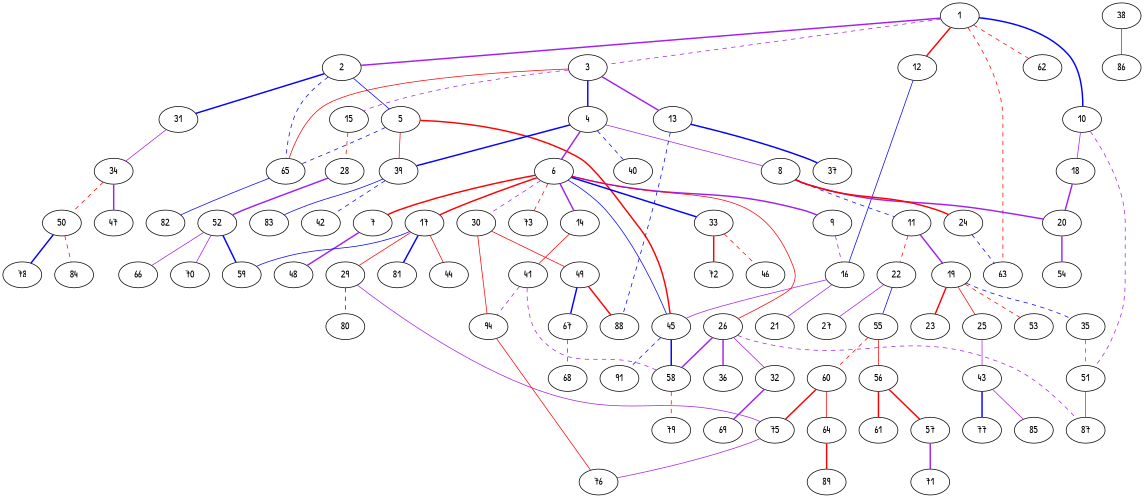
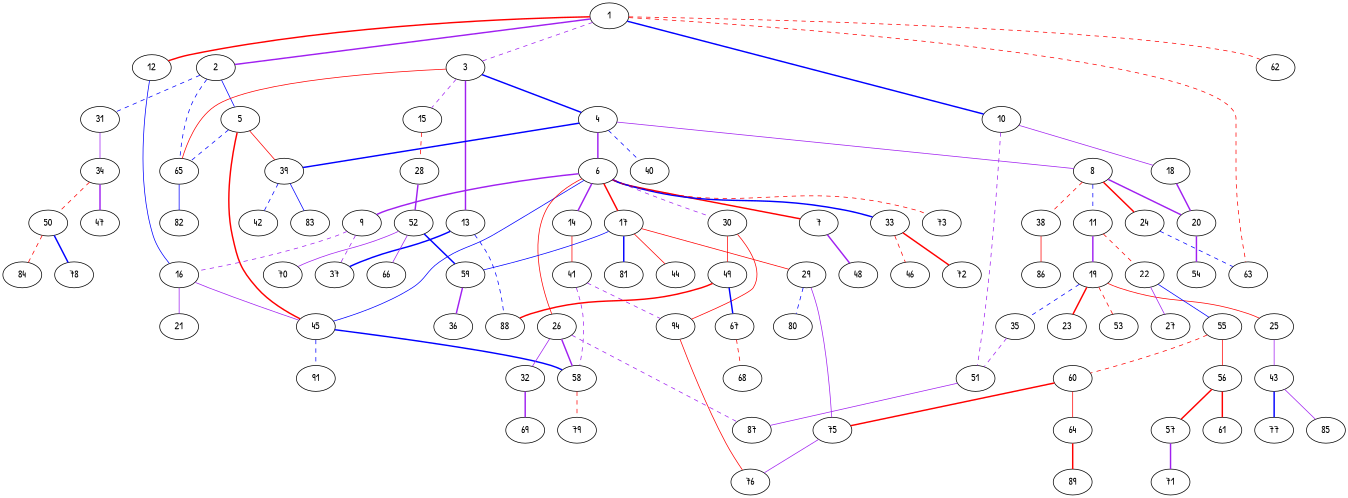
  graph {
    fontname="Patrick Hand"
    node [fontname="Patrick Hand"]
    edge [color=purple fontname="Patrick Hand" style=bold]
    1
    2
    3
    10
    12
    62
    63
    5
    31
    65
    4
    13
    15
    18
    51
    16
    39
    45
    34
    82
    6
    8
    40
    37
    88
    28
    20
    87
    21
    42
    83
    58
    n33 [label=91]
    47
    50
    7
    9
    14
    17
    26
    30
    33
    73
    11
    24
    38
    52
    48
    41
    29
    44
    59
    81
    32
    36
    49
    n57 [label=94]
    46
    72
    19
    22
    54
    86
    79
    75
    80
    69
    67
    76
    23
    25
    35
    53
    27
    55
    43
    56
    60
    66
    70
    77
    85
    57
    61
    64
    68
    78
    84
    71
    89
    1 -- 2
    1 -- 3 [style=dashed]
    1 -- 10 [color=blue]
    1 -- 12 [color=red]
    1 -- 62 [color=red style=dashed]
    1 -- 63 [color=red style=dashed]
    2 -- 5 [color=blue style=solid]
-   2 -- 31 [color=blue]
+   2 -- 31 [color=blue style=dashed]
    2 -- 65 [color=blue style=dashed]
    3 -- 65 [color=red style=solid]
    3 -- 4 [color=blue]
    3 -- 13
    3 -- 15 [style=dashed]
    10 -- 18 [style=solid]
    10 -- 51 [style=dashed]
    12 -- 16 [color=blue style=solid]
    5 -- 65 [color=blue style=dashed]
    5 -- 39 [color=red style=solid]
    5 -- 45 [color=red]
    31 -- 34 [style=solid]
    65 -- 82 [color=blue style=solid]
    4 -- 39 [color=blue]
    4 -- 6
    4 -- 8 [style=solid]
    4 -- 40 [color=blue style=dashed]
    13 -- 37 [color=blue]
    13 -- 88 [color=blue style=dashed]
    15 -- 28 [color=red style=dashed]
    18 -- 20
    51 -- 87 [style=solid]
    16 -- 45 [style=solid]
    16 -- 21 [style=solid]
    39 -- 42 [color=blue style=dashed]
    39 -- 83 [color=blue style=solid]
    45 -- 58 [color=blue]
    45 -- n33 [color=blue style=dashed]
    34 -- 47
    34 -- 50 [color=red style=dashed]
    6 -- 45 [color=blue style=solid]
    6 -- 7 [color=red]
    6 -- 9
    6 -- 14
    6 -- 17 [color=red]
    6 -- 26 [color=red style=solid]
    6 -- 30 [style=dashed]
    6 -- 33 [color=blue]
    6 -- 73 [color=red style=dashed]
    8 -- 20
    8 -- 11 [color=blue style=dashed]
    8 -- 24 [color=red]
+   8 -- 38 [color=red style=dashed]
    28 -- 52
    20 -- 54
    58 -- 79 [color=red style=dashed]
    50 -- 78 [color=blue]
    50 -- 84 [color=red style=dashed]
    7 -- 48
    9 -- 16 [style=dashed]
+   9 -- 37 [style=dashed]
    14 -- 41 [color=red style=solid]
    17 -- 29 [color=red style=solid]
    17 -- 44 [color=red style=solid]
    17 -- 59 [color=blue style=solid]
    17 -- 81 [color=blue]
    26 -- 87 [style=dashed]
    26 -- 58
    26 -- 32 [style=solid]
-   26 -- 36
+   59 -- 36
    30 -- 49 [color=red style=solid]
    30 -- n57 [color=red style=solid]
    33 -- 46 [color=red style=dashed]
    33 -- 72 [color=red]
    11 -- 19
    11 -- 22 [color=red style=dashed]
    24 -- 63 [color=blue style=dashed]
    38 -- 86 [color=red style=solid]
    52 -- 59 [color=blue]
    52 -- 66 [style=solid]
    52 -- 70 [style=solid]
    41 -- 58 [style=dashed]
    41 -- n57 [style=dashed]
    29 -- 75 [style=solid]
    29 -- 80 [color=blue style=dashed]
    32 -- 69
    49 -- 88 [color=red]
    49 -- 67 [color=blue]
    n57 -- 76 [color=red style=solid]
    19 -- 23 [color=red]
    19 -- 25 [color=red style=solid]
    19 -- 35 [color=blue style=dashed]
    19 -- 53 [color=red style=dashed]
    22 -- 27 [style=solid]
    22 -- 55 [color=blue style=solid]
    75 -- 76 [style=solid]
    67 -- 68 [color=red style=dashed]
    25 -- 43 [style=solid]
    35 -- 51 [style=dashed]
    55 -- 56 [color=red style=solid]
    55 -- 60 [color=red style=dashed]
    43 -- 77 [color=blue]
    43 -- 85 [style=solid]
    56 -- 57 [color=red]
    56 -- 61 [color=red]
    60 -- 75 [color=red]
    60 -- 64 [color=red style=solid]
    57 -- 71
    64 -- 89 [color=red]
  }
